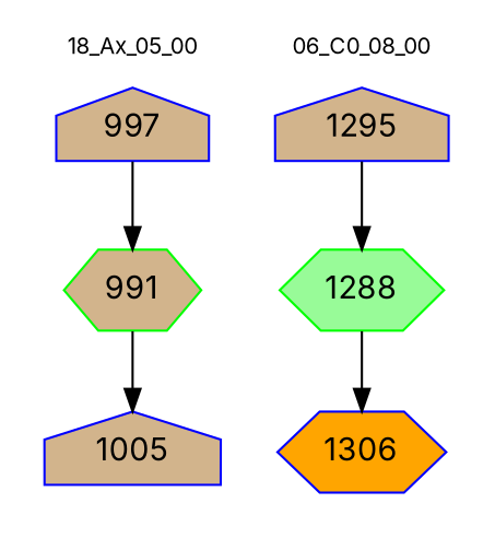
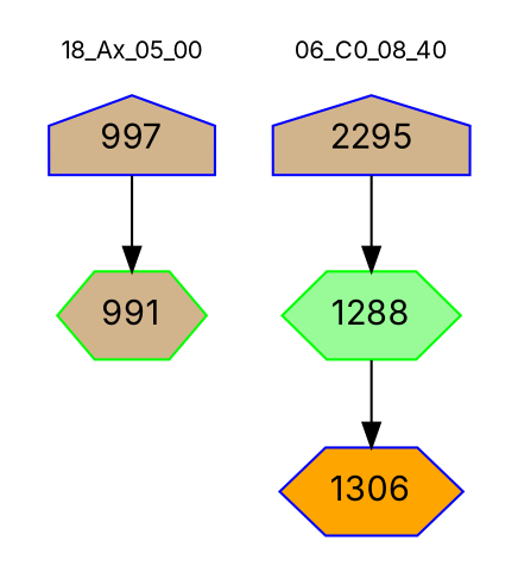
  digraph {
    fontname=Inter
    node [color=blue fillcolor=tan fontname=Inter shape=house style=filled]
    edge [color=black fontname=Inter]
    n1 [label=997]
    n2 [color=green label=991 shape=hexagon]
-   n3 [label=1005]
-   n4 [label=1295]
+   n4 [label=2295]
    n5 [color=green fillcolor=palegreen label=1288 shape=hexagon]
    n6 [fillcolor=orange label=1306 shape=hexagon]
    subgraph cluster_1 {
      color=white
      fontsize=10
      label="18_Ax_05_00"
      n1
      n2
-     n3
    }
    subgraph cluster_2 {
      color=white
      fontsize=10
-     label="06_C0_08_00"
+     label="06_C0_08_40"
      n4
      n5
      n6
    }
    n1 -> n2
-   n2 -> n3
    n4 -> n5
    n5 -> n6
  }
